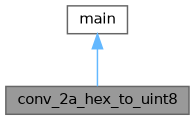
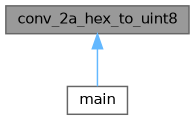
  digraph {
    rankdir=TB
    node [fontname=Helvetica fontsize=10 shape=box style=filled]
    n1 [color=gray40 fillcolor=grey60 fontcolor=black height=0.2 label=conv_2a_hex_to_uint8 width=0.4]
    n2 [color=grey40 fillcolor=white height=0.2 label=main width=0.4]
-   n2 -> n1 [color=steelblue1 dir=back fontname=Helvetica fontsize=10 labelfontname=Helvetica labelfontsize=10 style=solid]
+   n1 -> n2 [color=steelblue1 dir=back fontname=Helvetica fontsize=10 labelfontname=Helvetica labelfontsize=10 style=solid]
  }
